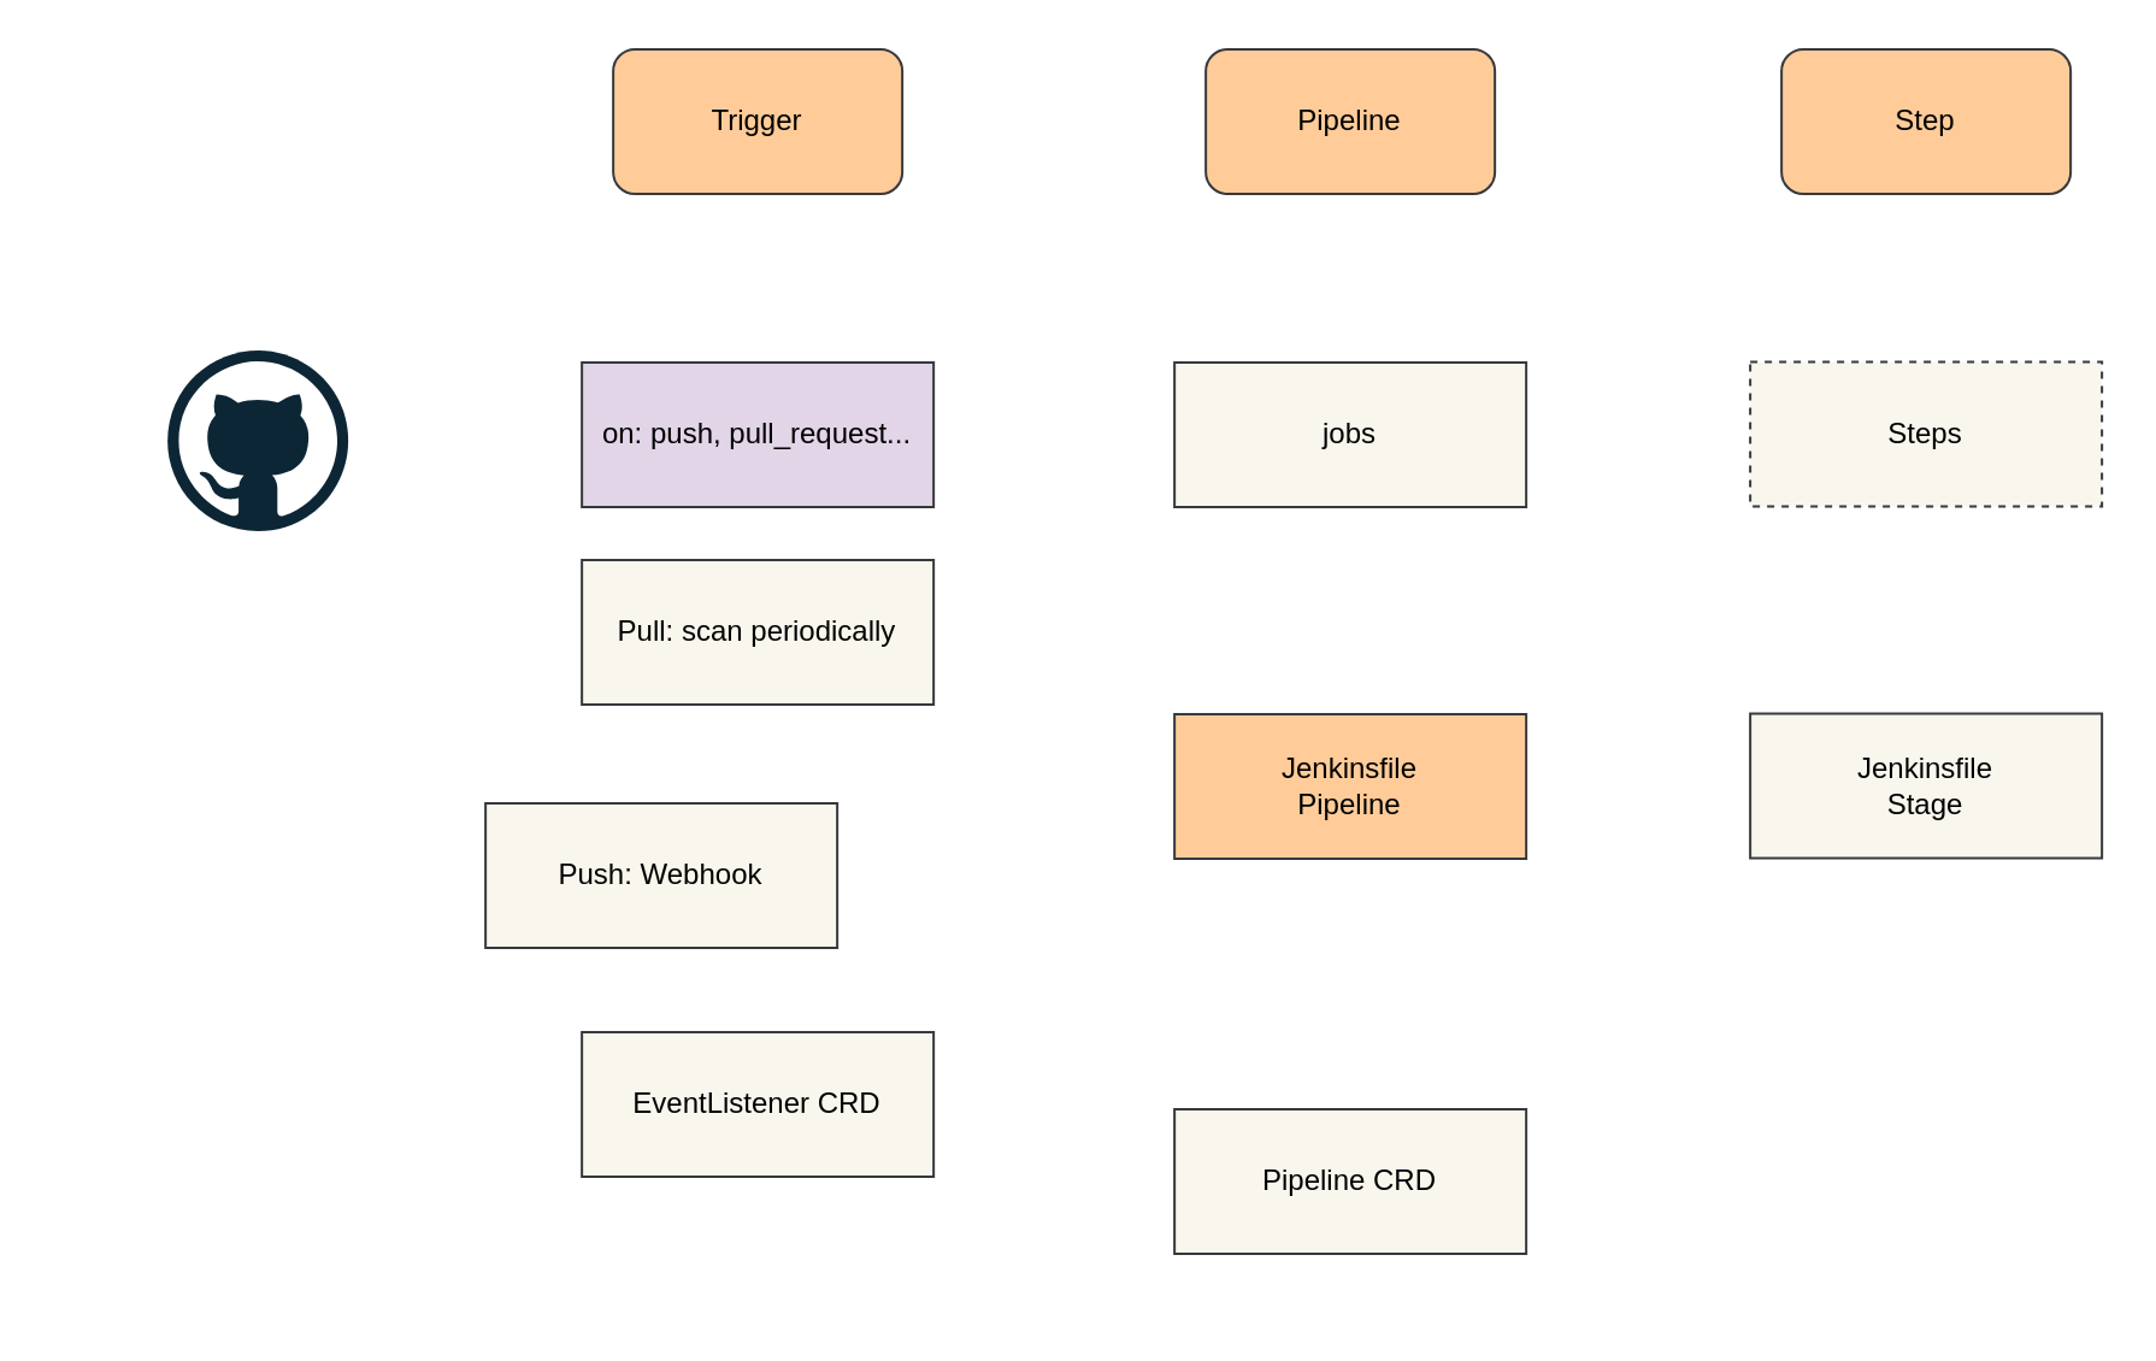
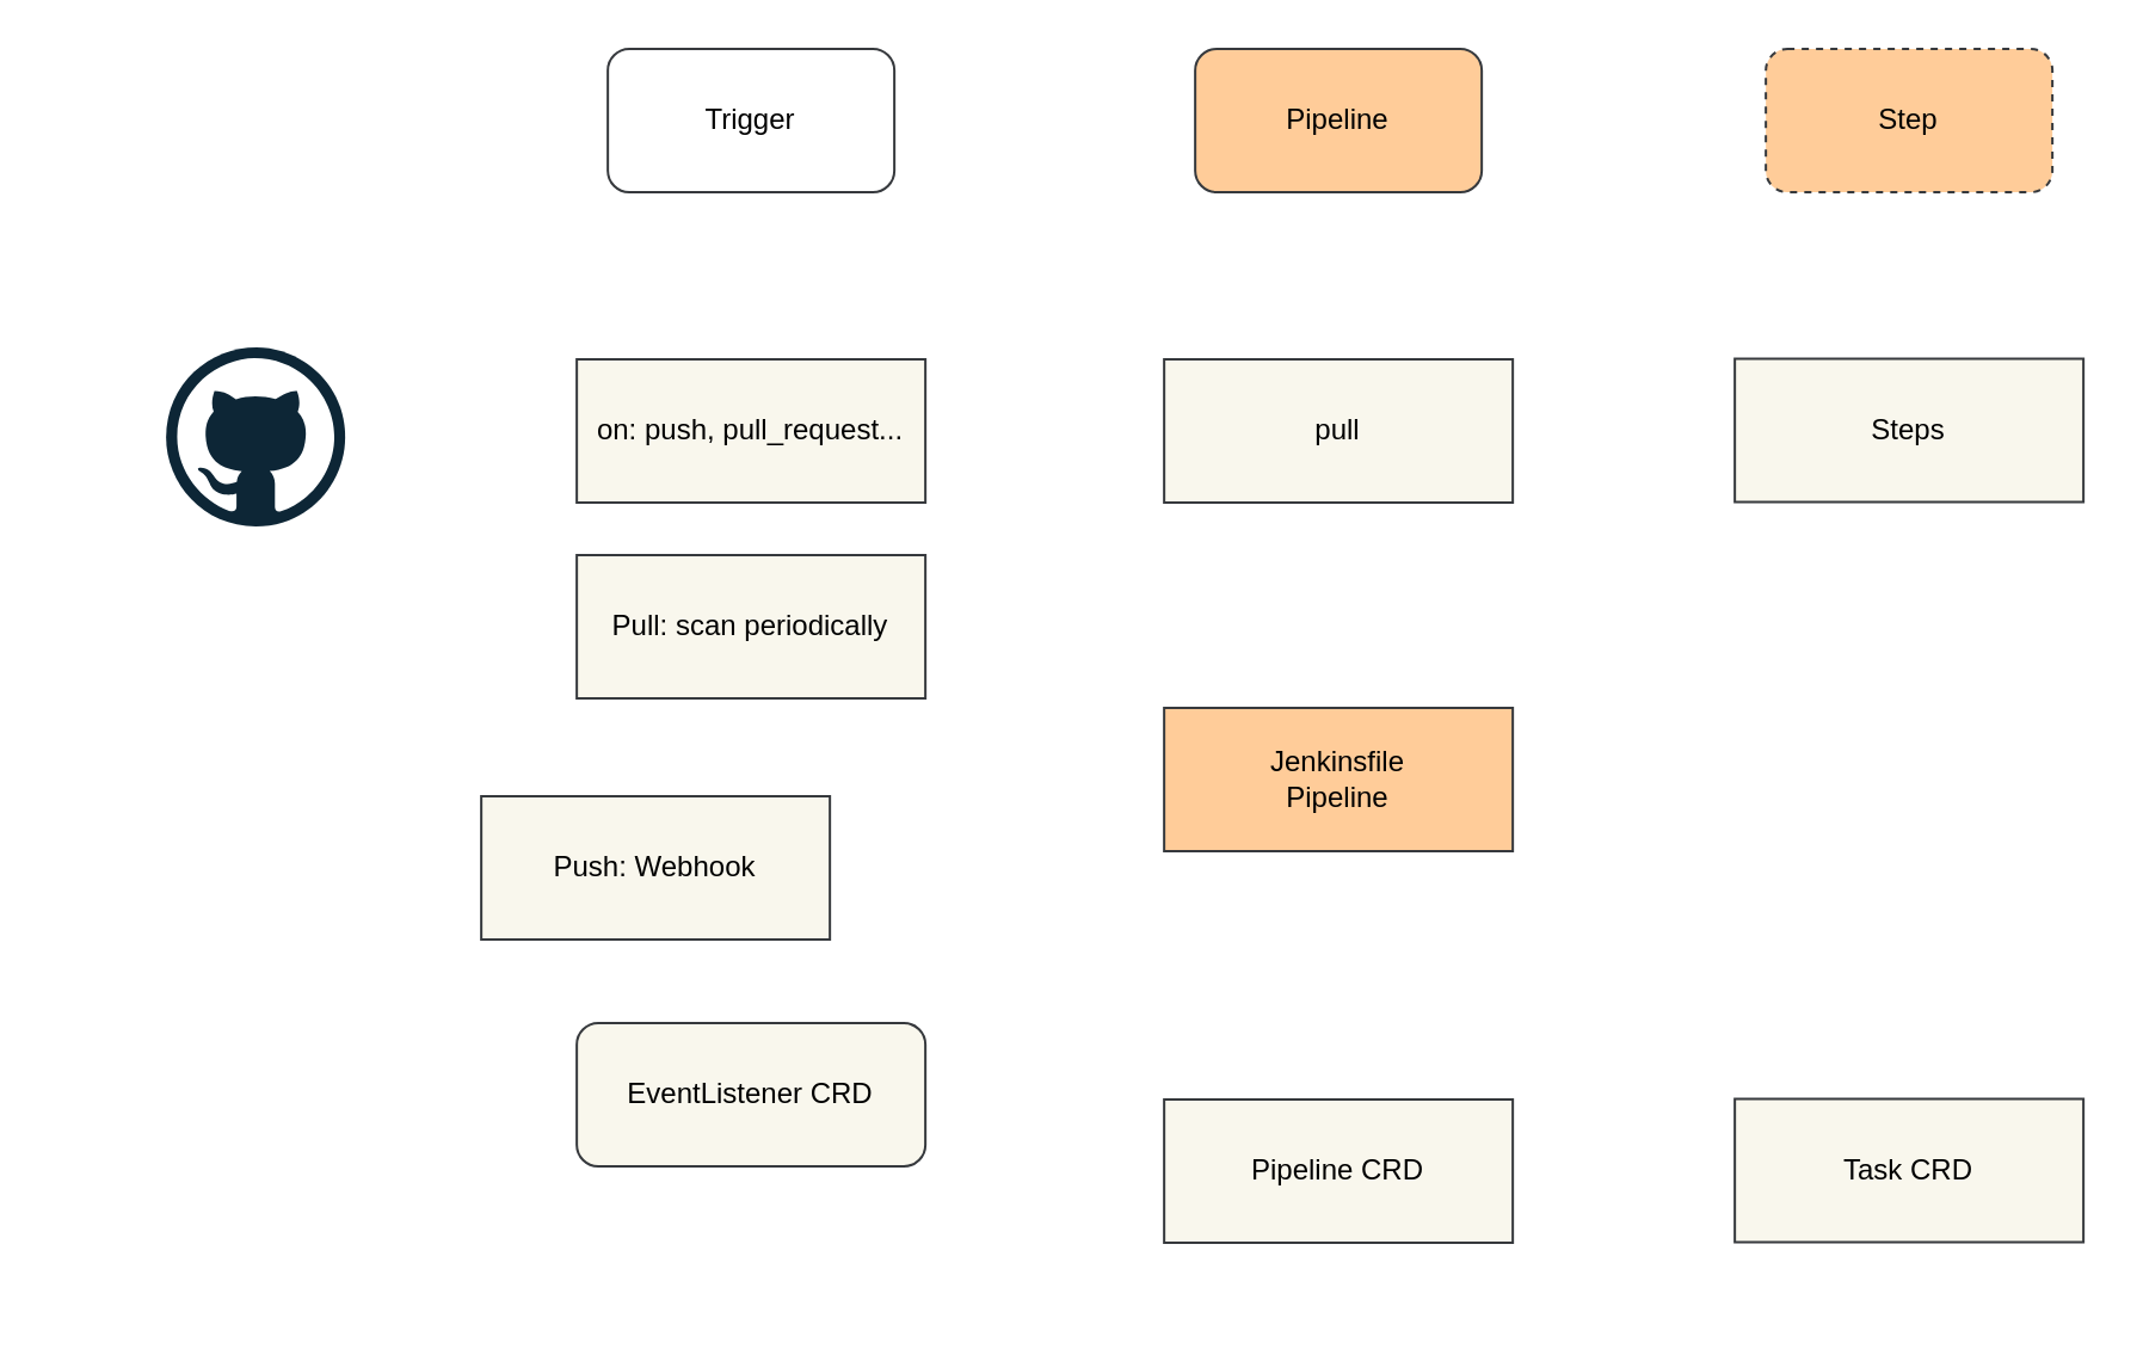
  <mxCell id="0" />
  <mxCell id="1" parent="0" />
  <mxCell id="2" value="" style="dashed=0;outlineConnect=0;html=1;align=center;labelPosition=center;verticalLabelPosition=bottom;verticalAlign=top;shape=mxgraph.weblogos.github" vertex="1" parent="1"><mxGeometry x="69.07" y="145" width="75" height="75" as="geometry" /></mxCell>
  <mxCell id="3" value="" style="shape=image;verticalLabelPosition=bottom;labelBackgroundColor=default;verticalAlign=top;aspect=fixed;imageAspect=0;image=https://www.jenkins.io/images/logos/jenkins/jenkins.svg;" vertex="1" parent="1"><mxGeometry x="69.07" y="285.52" width="71.33" height="98.48" as="geometry" /></mxCell>
  <mxCell id="4" value="" style="shape=image;verticalLabelPosition=bottom;labelBackgroundColor=default;verticalAlign=top;aspect=fixed;imageAspect=0;image=https://www.linuxfoundation.jp/wp-content/uploads/2019/04/tekton-color.svg;" vertex="1" parent="1"><mxGeometry x="20" y="437" width="173.13" height="106" as="geometry" /></mxCell>
- <mxCell id="5" value="Trigger" style="rounded=1;whiteSpace=wrap;html=1;fillColor=#ffcc99;strokeColor=#36393d;" vertex="1" parent="1"><mxGeometry x="254.07" y="20" width="120" height="60" as="geometry" /></mxCell>
+ <mxCell id="5" value="Trigger" style="rounded=1;whiteSpace=wrap;html=1;fillColor=#ffffff;strokeColor=#36393d;" vertex="1" parent="1"><mxGeometry x="254.07" y="20" width="120" height="60" as="geometry" /></mxCell>
  <mxCell id="6" value="Pipeline" style="rounded=1;whiteSpace=wrap;html=1;fillColor=#ffcc99;strokeColor=#36393d;" vertex="1" parent="1"><mxGeometry x="500.07" y="20" width="120" height="60" as="geometry" /></mxCell>
- <mxCell id="7" value="Step" style="rounded=1;whiteSpace=wrap;html=1;fillColor=#ffcc99;strokeColor=#36393d;" vertex="1" parent="1"><mxGeometry x="739.07" y="20" width="120" height="60" as="geometry" /></mxCell>
- <mxCell id="8" value="on: push, pull_request..." style="rounded=0;whiteSpace=wrap;html=1;fillColor=#e1d5e7;strokeColor=#36393d;" vertex="1" parent="1"><mxGeometry x="241.07" y="150" width="146" height="60" as="geometry" /></mxCell>
+ <mxCell id="7" value="Step" style="rounded=1;whiteSpace=wrap;html=1;fillColor=#ffcc99;strokeColor=#36393d;dashed=1;" vertex="1" parent="1"><mxGeometry x="739.07" y="20" width="120" height="60" as="geometry" /></mxCell>
+ <mxCell id="8" value="on: push, pull_request..." style="rounded=0;whiteSpace=wrap;html=1;fillColor=#f9f7ed;strokeColor=#36393d;" vertex="1" parent="1"><mxGeometry x="241.07" y="150" width="146" height="60" as="geometry" /></mxCell>
  <mxCell id="9" value="Pull: scan periodically" style="rounded=0;whiteSpace=wrap;html=1;fillColor=#f9f7ed;strokeColor=#36393d;" vertex="1" parent="1"><mxGeometry x="241.07" y="232" width="146" height="60" as="geometry" /></mxCell>
  <mxCell id="10" value="Push: Webhook" style="rounded=0;whiteSpace=wrap;html=1;fillColor=#f9f7ed;strokeColor=#36393d;" vertex="1" parent="1"><mxGeometry x="201.07" y="333" width="146" height="60" as="geometry" /></mxCell>
- <mxCell id="11" value="EventListener CRD" style="rounded=0;whiteSpace=wrap;html=1;fillColor=#f9f7ed;strokeColor=#36393d;" vertex="1" parent="1"><mxGeometry x="241.07" y="428" width="146" height="60" as="geometry" /></mxCell>
- <mxCell id="12" value="jobs" style="rounded=0;whiteSpace=wrap;html=1;fillColor=#f9f7ed;strokeColor=#36393d;" vertex="1" parent="1"><mxGeometry x="487.07" y="150" width="146" height="60" as="geometry" /></mxCell>
+ <mxCell id="11" value="EventListener CRD" style="whiteSpace=wrap;html=1;fillColor=#f9f7ed;strokeColor=#36393d;rounded=1;" vertex="1" parent="1"><mxGeometry x="241.07" y="428" width="146" height="60" as="geometry" /></mxCell>
+ <mxCell id="12" value="pull" style="rounded=0;whiteSpace=wrap;html=1;fillColor=#f9f7ed;strokeColor=#36393d;" vertex="1" parent="1"><mxGeometry x="487.07" y="150" width="146" height="60" as="geometry" /></mxCell>
  <mxCell id="13" value="Jenkinsfile&lt;br&gt;Pipeline" style="rounded=0;whiteSpace=wrap;html=1;fillColor=#ffcc99;strokeColor=#36393d;" vertex="1" parent="1"><mxGeometry x="487.07" y="296" width="146" height="60" as="geometry" /></mxCell>
  <mxCell id="14" value="Pipeline CRD" style="rounded=0;whiteSpace=wrap;html=1;fillColor=#f9f7ed;strokeColor=#36393d;" vertex="1" parent="1"><mxGeometry x="487.07" y="460" width="146" height="60" as="geometry" /></mxCell>
- <mxCell id="15" value="Steps" style="rounded=0;whiteSpace=wrap;html=1;fillColor=#f9f7ed;strokeColor=#36393d;dashed=1;" vertex="1" parent="1"><mxGeometry x="726.07" y="149.76" width="146" height="60" as="geometry" /></mxCell>
- <mxCell id="16" value="Jenkinsfile&lt;br&gt;Stage" style="rounded=0;whiteSpace=wrap;html=1;fillColor=#f9f7ed;strokeColor=#36393d;" vertex="1" parent="1"><mxGeometry x="726.07" y="295.76" width="146" height="60" as="geometry" /></mxCell>
+ <mxCell id="15" value="Steps" style="rounded=0;whiteSpace=wrap;html=1;fillColor=#f9f7ed;strokeColor=#36393d;" vertex="1" parent="1"><mxGeometry x="726.07" y="149.76" width="146" height="60" as="geometry" /></mxCell>
+ <mxCell id="17" value="Task CRD" style="rounded=0;whiteSpace=wrap;html=1;fillColor=#f9f7ed;strokeColor=#36393d;" vertex="1" parent="1"><mxGeometry x="726.07" y="459.76" width="146" height="60" as="geometry" /></mxCell>
